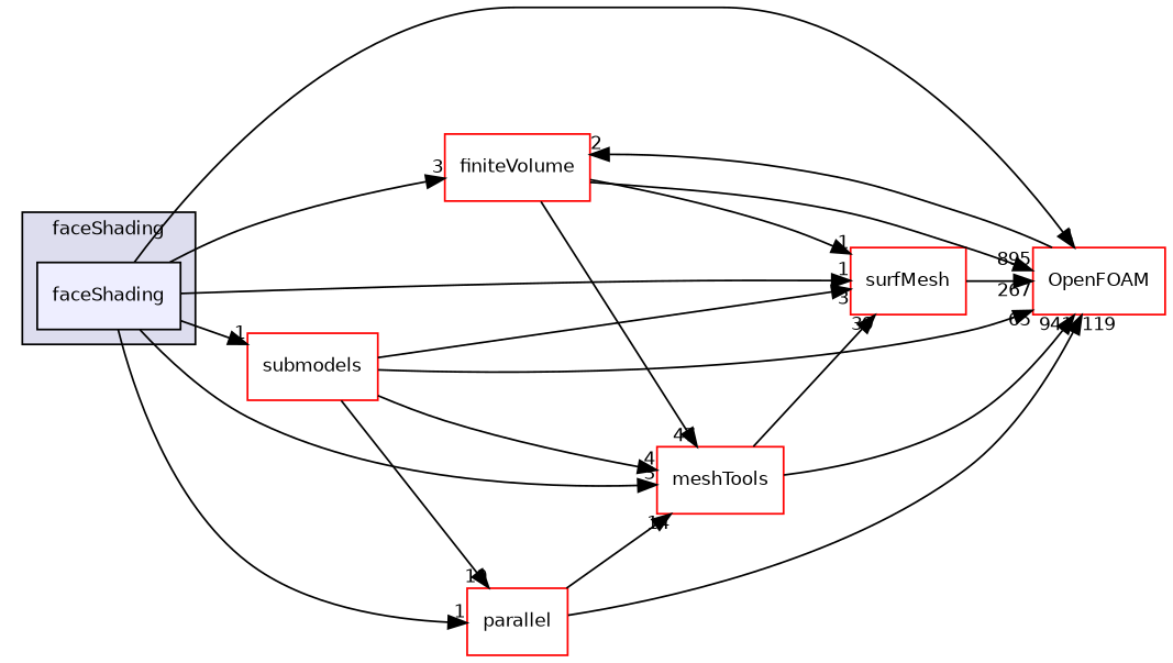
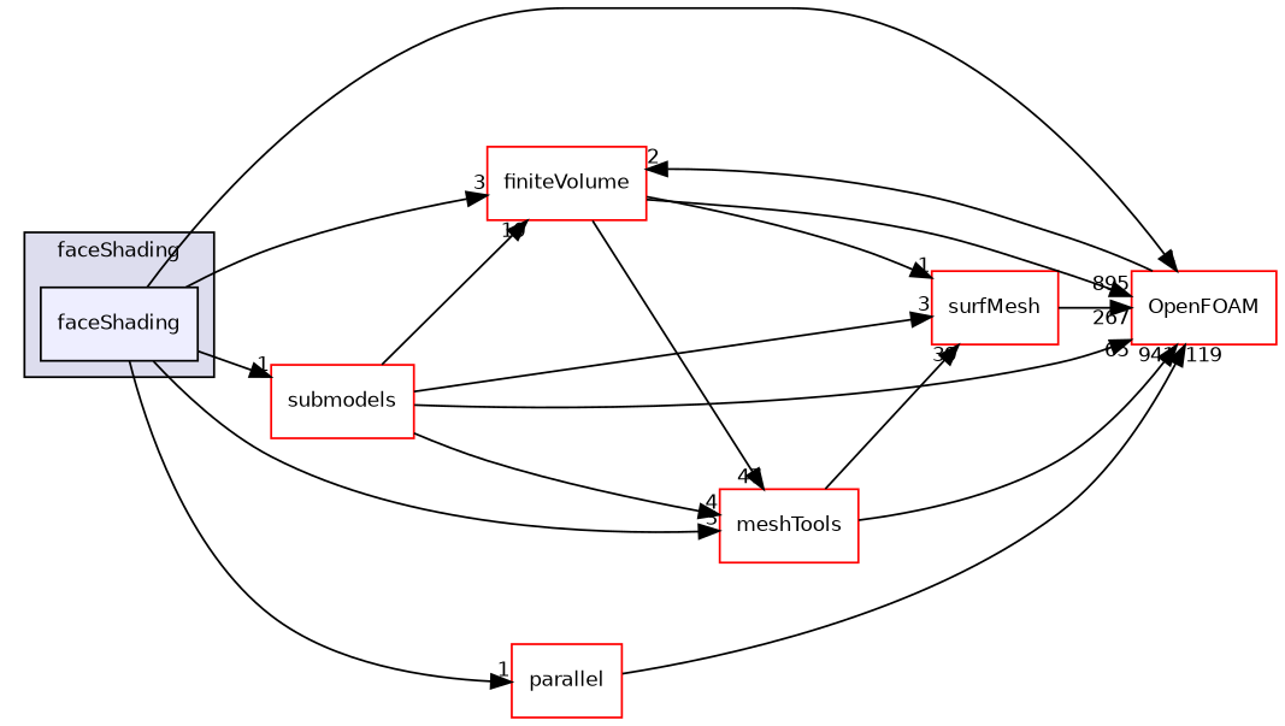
  digraph {
    compound=true
    rankdir=LR
    node [fontname=Helvetica fontsize=10 shape=box color=red]
    edge [headlabel=1 labeldistance=1.5 labelfontname=Helvetica labelfontsize=10]
    n1 [fillcolor="#eeeeff" label=faceShading pencolor=black style=filled color=""]
    n2 [label=finiteVolume]
    n3 [label=surfMesh]
    n4 [label=meshTools]
    n5 [label=submodels]
    n6 [label=parallel]
    n7 [label=OpenFOAM]
    subgraph cluster_1 {
      bgcolor="#ddddee"
      fontname=Helvetica
      fontsize=10
      label=faceShading
      pencolor=black
      n1
    }
    n1 -> n2 [headlabel=3]
-   n1 -> n3
    n1 -> n4 [headlabel=3]
    n1 -> n5
    n1 -> n6
    n1 -> n7 [headlabel=4]
    n2 -> n3
    n2 -> n4 [headlabel=47]
    n2 -> n7 [headlabel=895]
    n3 -> n7 [headlabel=267]
    n4 -> n3 [headlabel=39]
    n4 -> n7 [headlabel=941]
-   n5 -> n6 [headlabel=10]
+   n5 -> n2 [headlabel=10]
    n5 -> n3 [headlabel=3]
    n5 -> n4 [headlabel=4]
    n5 -> n7 [headlabel=65]
-   n6 -> n4 [headlabel=14]
    n6 -> n7 [headlabel=119]
    n7 -> n2 [headlabel=2]
  }
